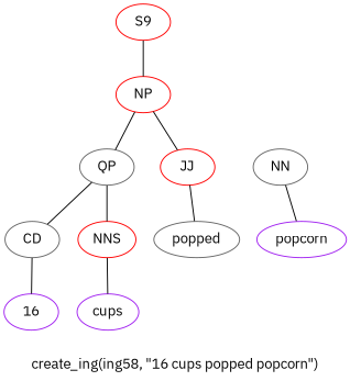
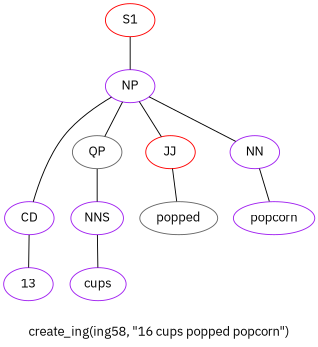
  graph {
    fontname="IBM Plex Sans"
    label="create_ing(ing58, \"16 cups popped popcorn\")"
    node [color=red fontname="IBM Plex Sans"]
    edge [fontname="IBM Plex Sans"]
-   n1 [label=S9]
-   n2 [label=NP]
+   n1 [label=S1]
+   n2 [color=purple label=NP]
    n3 [color=gray40 label=QP]
    n4 [label=JJ]
-   n5 [color=gray40 label=NN]
-   n6 [color=gray40 label=CD]
-   n7 [label=NNS]
+   n5 [color=purple label=NN]
+   n6 [color=purple label=CD]
+   n7 [color=purple label=NNS]
    n8 [color=gray40 label=popped]
    n9 [color=purple label=popcorn]
-   n10 [color=purple label=16]
+   n10 [color=purple label=13]
    n11 [color=purple label=cups]
    n1 -- n2
    n2 -- n3
    n2 -- n4
-   n3 -- n6
+   n2 -- n5
+   n2 -- n6
    n3 -- n7
    n4 -- n8
    n5 -- n9
    n6 -- n10
    n7 -- n11
  }
